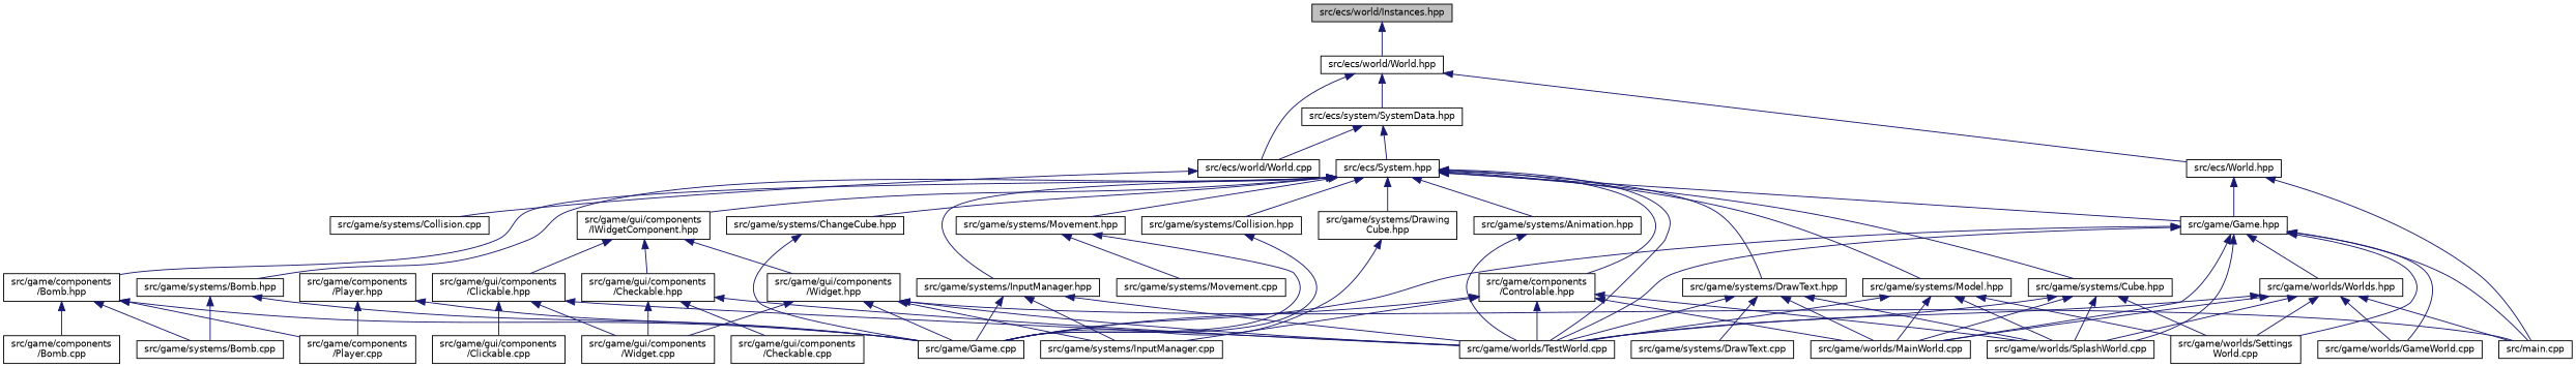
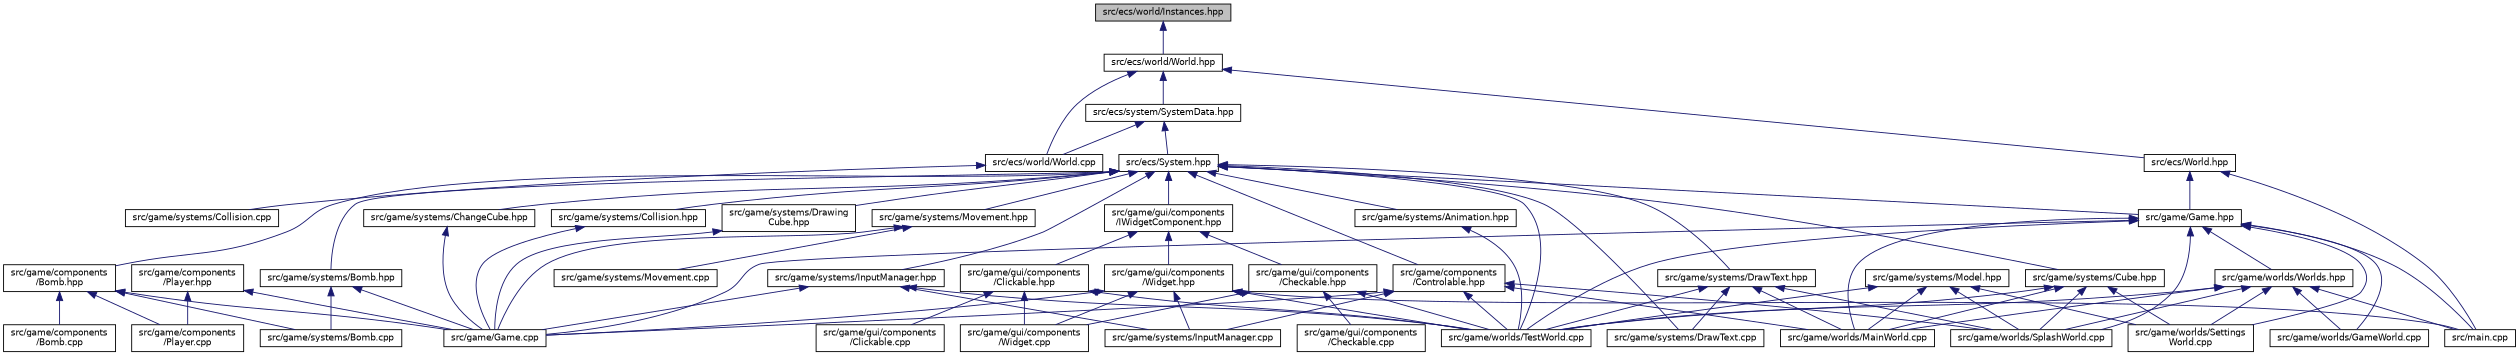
  digraph {
    node [color=black fillcolor=white fontname=Helvetica fontsize=10 shape=record style=filled]
    edge [color=midnightblue dir=back fontname=Helvetica fontsize=10 labelfontname=Helvetica labelfontsize=10 style=solid]
    n1 [fillcolor=grey75 fontcolor=black height=0.2 label="src/ecs/world/Instances.hpp" width=0.4]
    n2 [height=0.2 label="src/ecs/world/World.hpp" width=0.4]
    n3 [height=0.2 label="src/ecs/system/SystemData.hpp" width=0.4]
    n4 [height=0.2 label="src/ecs/world/World.cpp" width=0.4]
    n5 [height=0.2 label="src/ecs/World.hpp" width=0.4]
    n6 [height=0.2 label="src/ecs/System.hpp" width=0.4]
    n7 [height=0.2 label="src/game/systems/Collision.cpp" width=0.4]
    n8 [height=0.2 label="src/game/Game.hpp" width=0.4]
    n9 [height=0.2 label="src/main.cpp" width=0.4]
    n10 [height=0.2 label="src/game/components\l/Bomb.hpp" width=0.4]
    n11 [height=0.2 label="src/game/components\l/Controlable.hpp" width=0.4]
    n12 [height=0.2 label="src/game/worlds/TestWorld.cpp" width=0.4]
    n13 [height=0.2 label="src/game/gui/components\l/IWidgetComponent.hpp" width=0.4]
    n14 [height=0.2 label="src/game/systems/Bomb.hpp" width=0.4]
    n15 [height=0.2 label="src/game/systems/ChangeCube.hpp" width=0.4]
    n16 [height=0.2 label="src/game/systems/Collision.hpp" width=0.4]
    n17 [height=0.2 label="src/game/systems/Drawing\lCube.hpp" width=0.4]
    n18 [height=0.2 label="src/game/systems/InputManager.hpp" width=0.4]
    n19 [height=0.2 label="src/game/systems/Movement.hpp" width=0.4]
    n20 [height=0.2 label="src/game/systems/Animation.hpp" width=0.4]
    n21 [height=0.2 label="src/game/systems/Cube.hpp" width=0.4]
    n22 [height=0.2 label="src/game/systems/DrawText.hpp" width=0.4]
    n23 [height=0.2 label="src/game/systems/Model.hpp" width=0.4]
    n24 [height=0.2 label="src/game/components\l/Bomb.cpp" width=0.4]
    n25 [height=0.2 label="src/game/components\l/Player.cpp" width=0.4]
    n26 [height=0.2 label="src/game/Game.cpp" width=0.4]
    n27 [height=0.2 label="src/game/systems/Bomb.cpp" width=0.4]
    n28 [height=0.2 label="src/game/systems/InputManager.cpp" width=0.4]
    n29 [height=0.2 label="src/game/worlds/MainWorld.cpp" width=0.4]
    n30 [height=0.2 label="src/game/worlds/SplashWorld.cpp" width=0.4]
    n31 [height=0.2 label="src/game/components\l/Player.hpp" width=0.4]
    n32 [height=0.2 label="src/game/worlds/GameWorld.cpp" width=0.4]
    n33 [height=0.2 label="src/game/worlds/Settings\lWorld.cpp" width=0.4]
    n34 [height=0.2 label="src/game/worlds/Worlds.hpp" width=0.4]
    n35 [height=0.2 label="src/game/gui/components\l/Widget.hpp" width=0.4]
    n36 [height=0.2 label="src/game/gui/components\l/Checkable.hpp" width=0.4]
    n37 [height=0.2 label="src/game/gui/components\l/Clickable.hpp" width=0.4]
    n38 [height=0.2 label="src/game/systems/Movement.cpp" width=0.4]
    n39 [height=0.2 label="src/game/systems/DrawText.cpp" width=0.4]
    n40 [height=0.2 label="src/game/gui/components\l/Widget.cpp" width=0.4]
    n41 [height=0.2 label="src/game/gui/components\l/Checkable.cpp" width=0.4]
    n42 [height=0.2 label="src/game/gui/components\l/Clickable.cpp" width=0.4]
    n1 -> n2
    n2 -> n3
    n2 -> n4
    n2 -> n5
    n3 -> n4
    n3 -> n6
    n4 -> n7
    n5 -> n8
    n5 -> n9
    n6 -> n8
    n6 -> n10
    n6 -> n11
    n6 -> n12
    n6 -> n13
    n6 -> n14
    n6 -> n15
    n6 -> n16
    n6 -> n17
    n6 -> n18
    n6 -> n19
    n6 -> n20
    n6 -> n21
    n6 -> n22
-   n6 -> n23
+   n6 -> n39
    n8 -> n9
    n8 -> n12
    n8 -> n26
    n8 -> n29
    n8 -> n30
    n8 -> n32
    n8 -> n33
    n8 -> n34
    n10 -> n24
    n10 -> n25
    n10 -> n26
    n10 -> n27
    n11 -> n12
    n11 -> n26
    n11 -> n28
    n11 -> n29
    n11 -> n30
    n13 -> n35
    n13 -> n36
    n13 -> n37
    n14 -> n26
    n14 -> n27
    n15 -> n26
    n16 -> n26
    n17 -> n26
    n18 -> n12
    n18 -> n26
    n18 -> n28
    n19 -> n26
    n19 -> n38
    n20 -> n12
    n21 -> n12
    n21 -> n29
    n21 -> n30
    n21 -> n33
    n22 -> n12
    n22 -> n29
    n22 -> n30
    n22 -> n39
    n23 -> n12
    n23 -> n29
    n23 -> n30
    n23 -> n33
    n31 -> n25
    n31 -> n26
    n34 -> n9
    n34 -> n12
    n34 -> n29
    n34 -> n30
    n34 -> n32
    n34 -> n33
    n35 -> n9
    n35 -> n12
    n35 -> n26
    n35 -> n28
    n35 -> n40
    n36 -> n12
    n36 -> n40
    n36 -> n41
    n37 -> n12
    n37 -> n40
    n37 -> n42
  }
